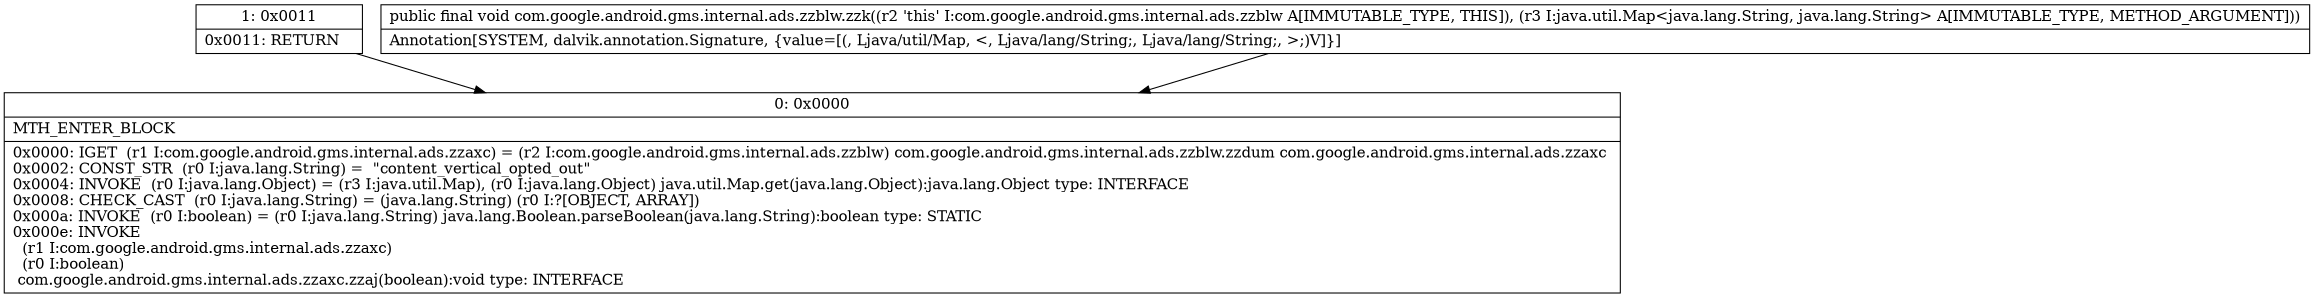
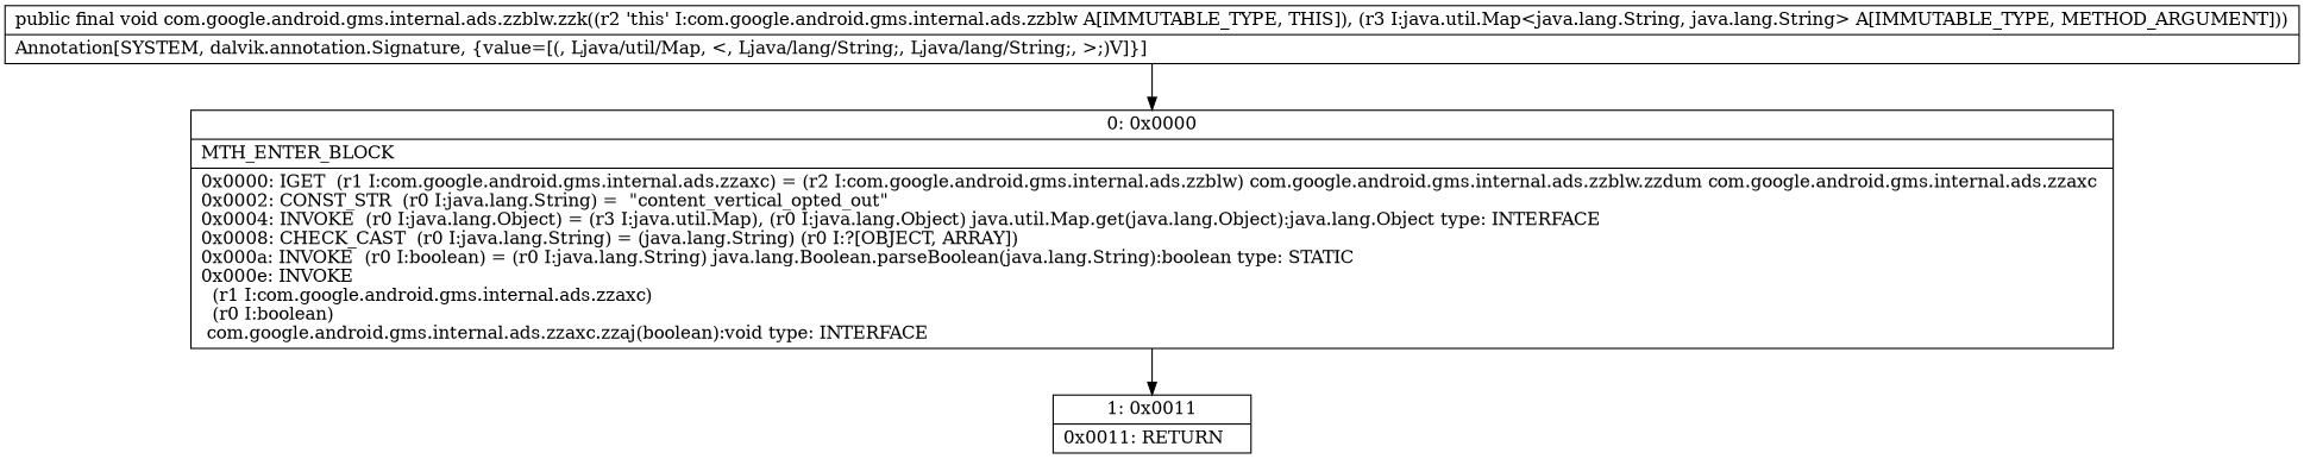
  digraph {
    node [shape=record]
    n1 [label="{0\:\ 0x0000|MTH_ENTER_BLOCK\l|0x0000: IGET  (r1 I:com.google.android.gms.internal.ads.zzaxc) = (r2 I:com.google.android.gms.internal.ads.zzblw) com.google.android.gms.internal.ads.zzblw.zzdum com.google.android.gms.internal.ads.zzaxc \l0x0002: CONST_STR  (r0 I:java.lang.String) =  \"content_vertical_opted_out\" \l0x0004: INVOKE  (r0 I:java.lang.Object) = (r3 I:java.util.Map), (r0 I:java.lang.Object) java.util.Map.get(java.lang.Object):java.lang.Object type: INTERFACE \l0x0008: CHECK_CAST  (r0 I:java.lang.String) = (java.lang.String) (r0 I:?[OBJECT, ARRAY]) \l0x000a: INVOKE  (r0 I:boolean) = (r0 I:java.lang.String) java.lang.Boolean.parseBoolean(java.lang.String):boolean type: STATIC \l0x000e: INVOKE  \l  (r1 I:com.google.android.gms.internal.ads.zzaxc)\l  (r0 I:boolean)\l com.google.android.gms.internal.ads.zzaxc.zzaj(boolean):void type: INTERFACE \l}"]
    n2 [label="{1\:\ 0x0011|0x0011: RETURN   \l}"]
    n3 [label="{public final void com.google.android.gms.internal.ads.zzblw.zzk((r2 'this' I:com.google.android.gms.internal.ads.zzblw A[IMMUTABLE_TYPE, THIS]), (r3 I:java.util.Map\<java.lang.String, java.lang.String\> A[IMMUTABLE_TYPE, METHOD_ARGUMENT]))  | Annotation[SYSTEM, dalvik.annotation.Signature, \{value=[(, Ljava\/util\/Map, \<, Ljava\/lang\/String;, Ljava\/lang\/String;, \>;)V]\}]\l}"]
-   n2 -> n1
+   n1 -> n2
    n3 -> n1
  }
